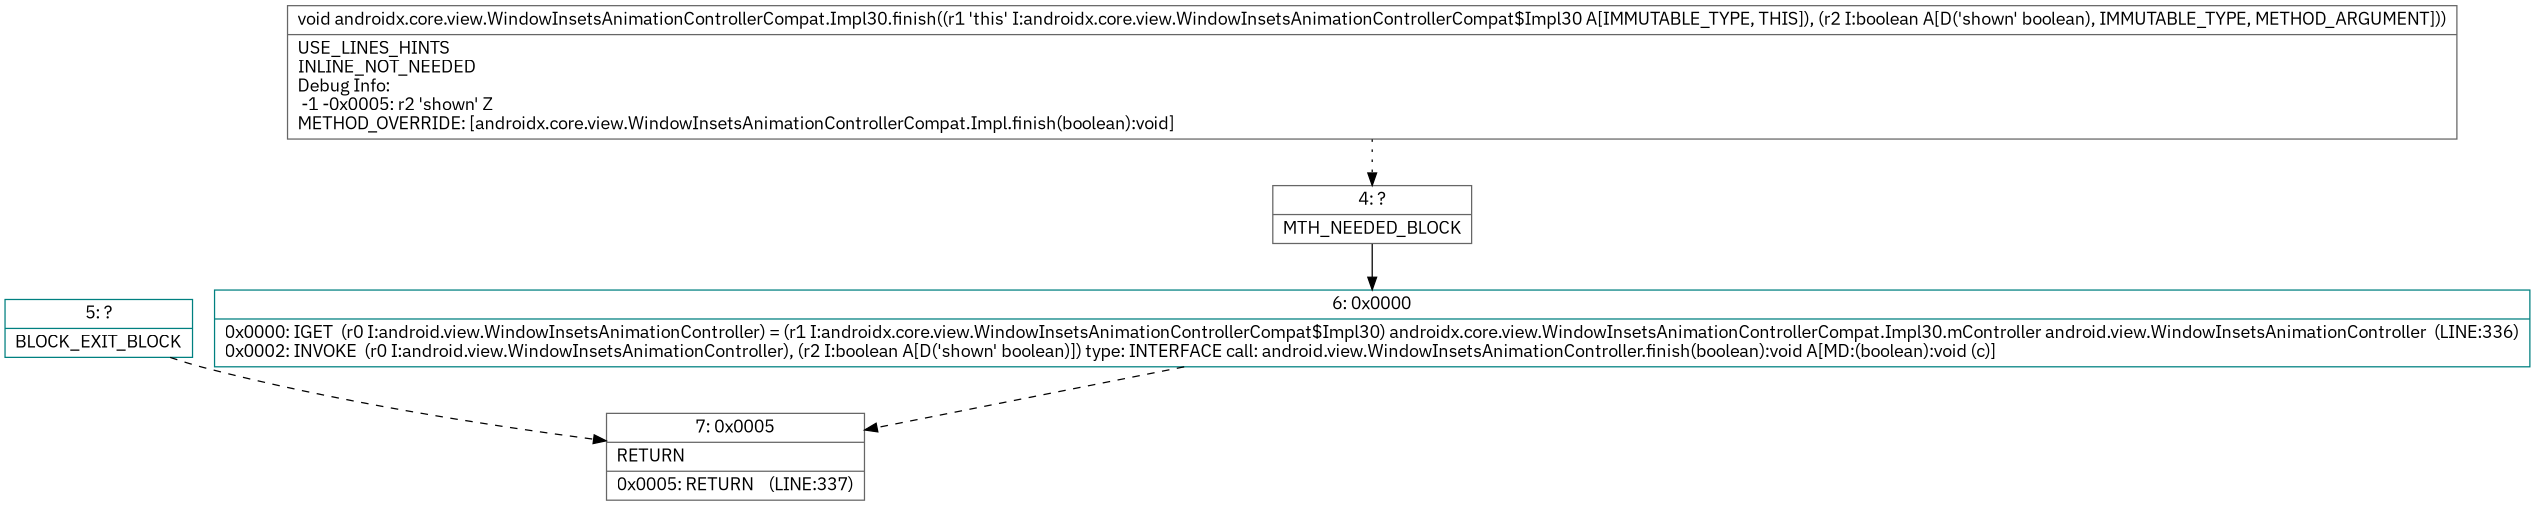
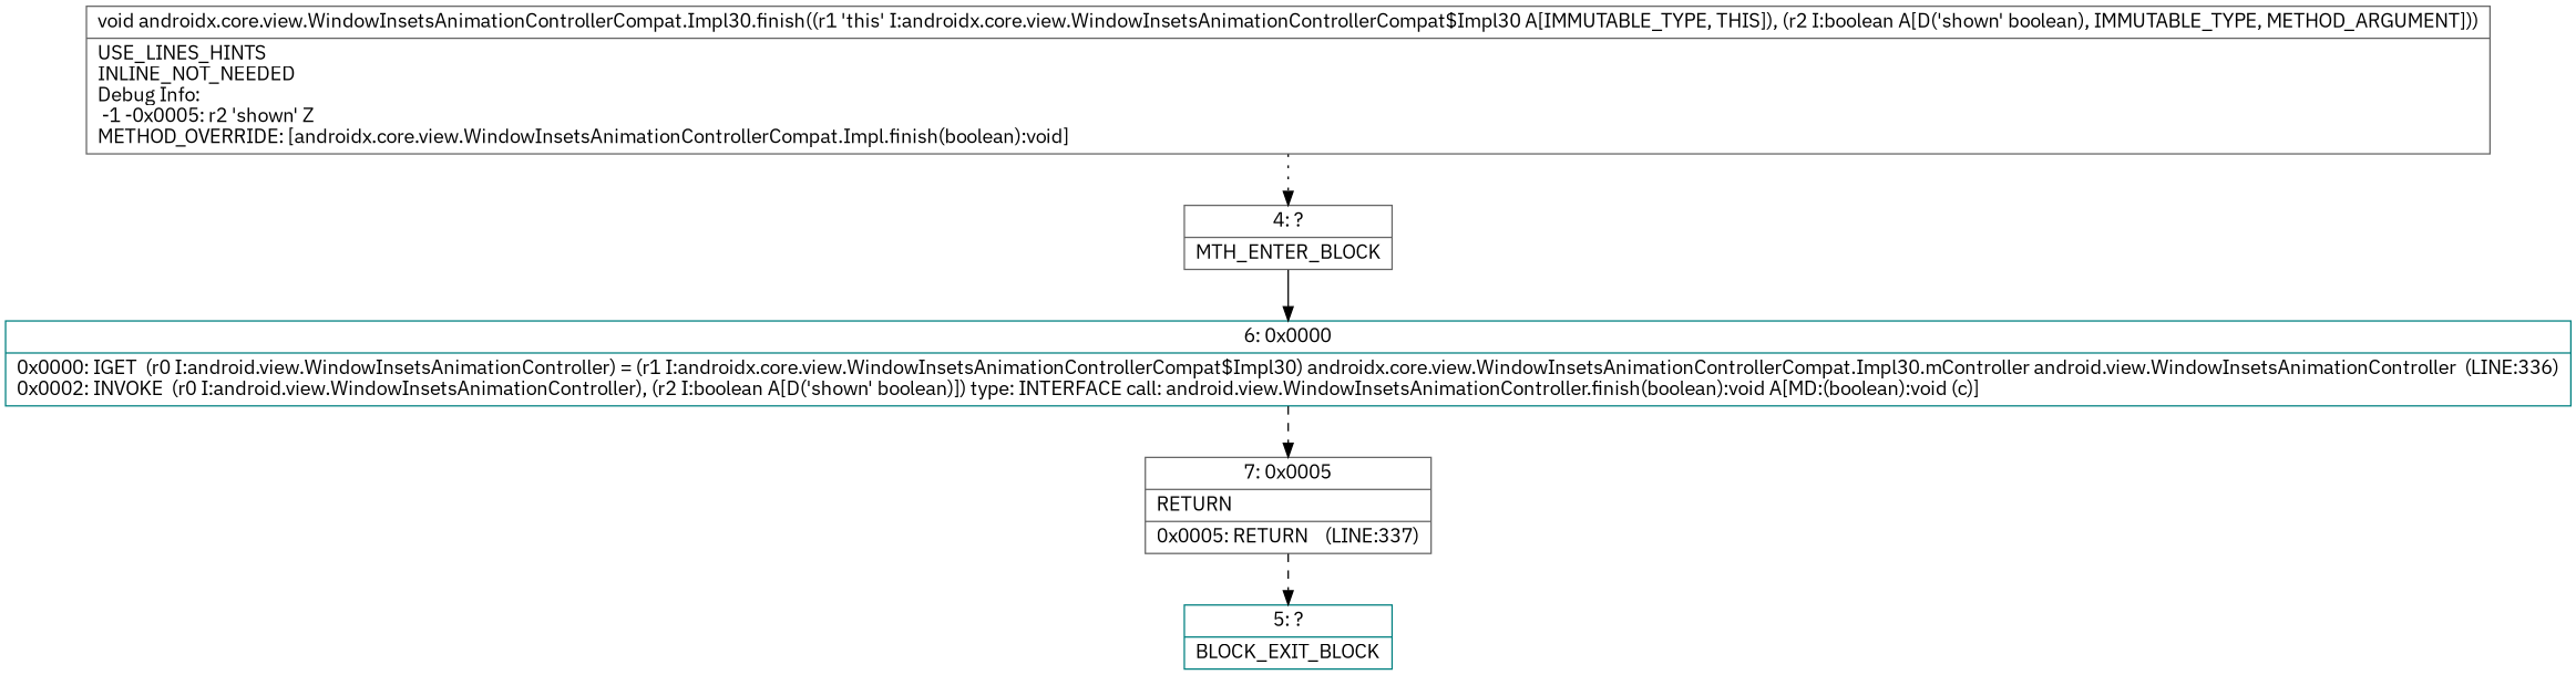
  digraph {
    fontname="IBM Plex Sans"
    node [color=gray40 fontname="IBM Plex Sans" shape=record]
    edge [fontname="IBM Plex Sans" style=dashed]
-   n1 [label="{4\:\ ?|MTH_NEEDED_BLOCK\l}"]
+   n1 [label="{4\:\ ?|MTH_ENTER_BLOCK\l}"]
    n2 [color=teal label="{6\:\ 0x0000|0x0000: IGET  (r0 I:android.view.WindowInsetsAnimationController) = (r1 I:androidx.core.view.WindowInsetsAnimationControllerCompat$Impl30) androidx.core.view.WindowInsetsAnimationControllerCompat.Impl30.mController android.view.WindowInsetsAnimationController  (LINE:336)\l0x0002: INVOKE  (r0 I:android.view.WindowInsetsAnimationController), (r2 I:boolean A[D('shown' boolean)]) type: INTERFACE call: android.view.WindowInsetsAnimationController.finish(boolean):void A[MD:(boolean):void (c)]\l}"]
    n3 [label="{7\:\ 0x0005|RETURN\l|0x0005: RETURN    (LINE:337)\l}"]
    n4 [color=teal label="{5\:\ ?|BLOCK_EXIT_BLOCK\l}"]
    n5 [label="{void androidx.core.view.WindowInsetsAnimationControllerCompat.Impl30.finish((r1 'this' I:androidx.core.view.WindowInsetsAnimationControllerCompat$Impl30 A[IMMUTABLE_TYPE, THIS]), (r2 I:boolean A[D('shown' boolean), IMMUTABLE_TYPE, METHOD_ARGUMENT]))  | USE_LINES_HINTS\lINLINE_NOT_NEEDED\lDebug Info:\l  \-1 \-0x0005: r2 'shown' Z\lMETHOD_OVERRIDE: [androidx.core.view.WindowInsetsAnimationControllerCompat.Impl.finish(boolean):void]\l}"]
    n1 -> n2 [style=solid]
    n2 -> n3
-   n4 -> n3
+   n3 -> n4
    n5 -> n1 [style=dotted]
  }
